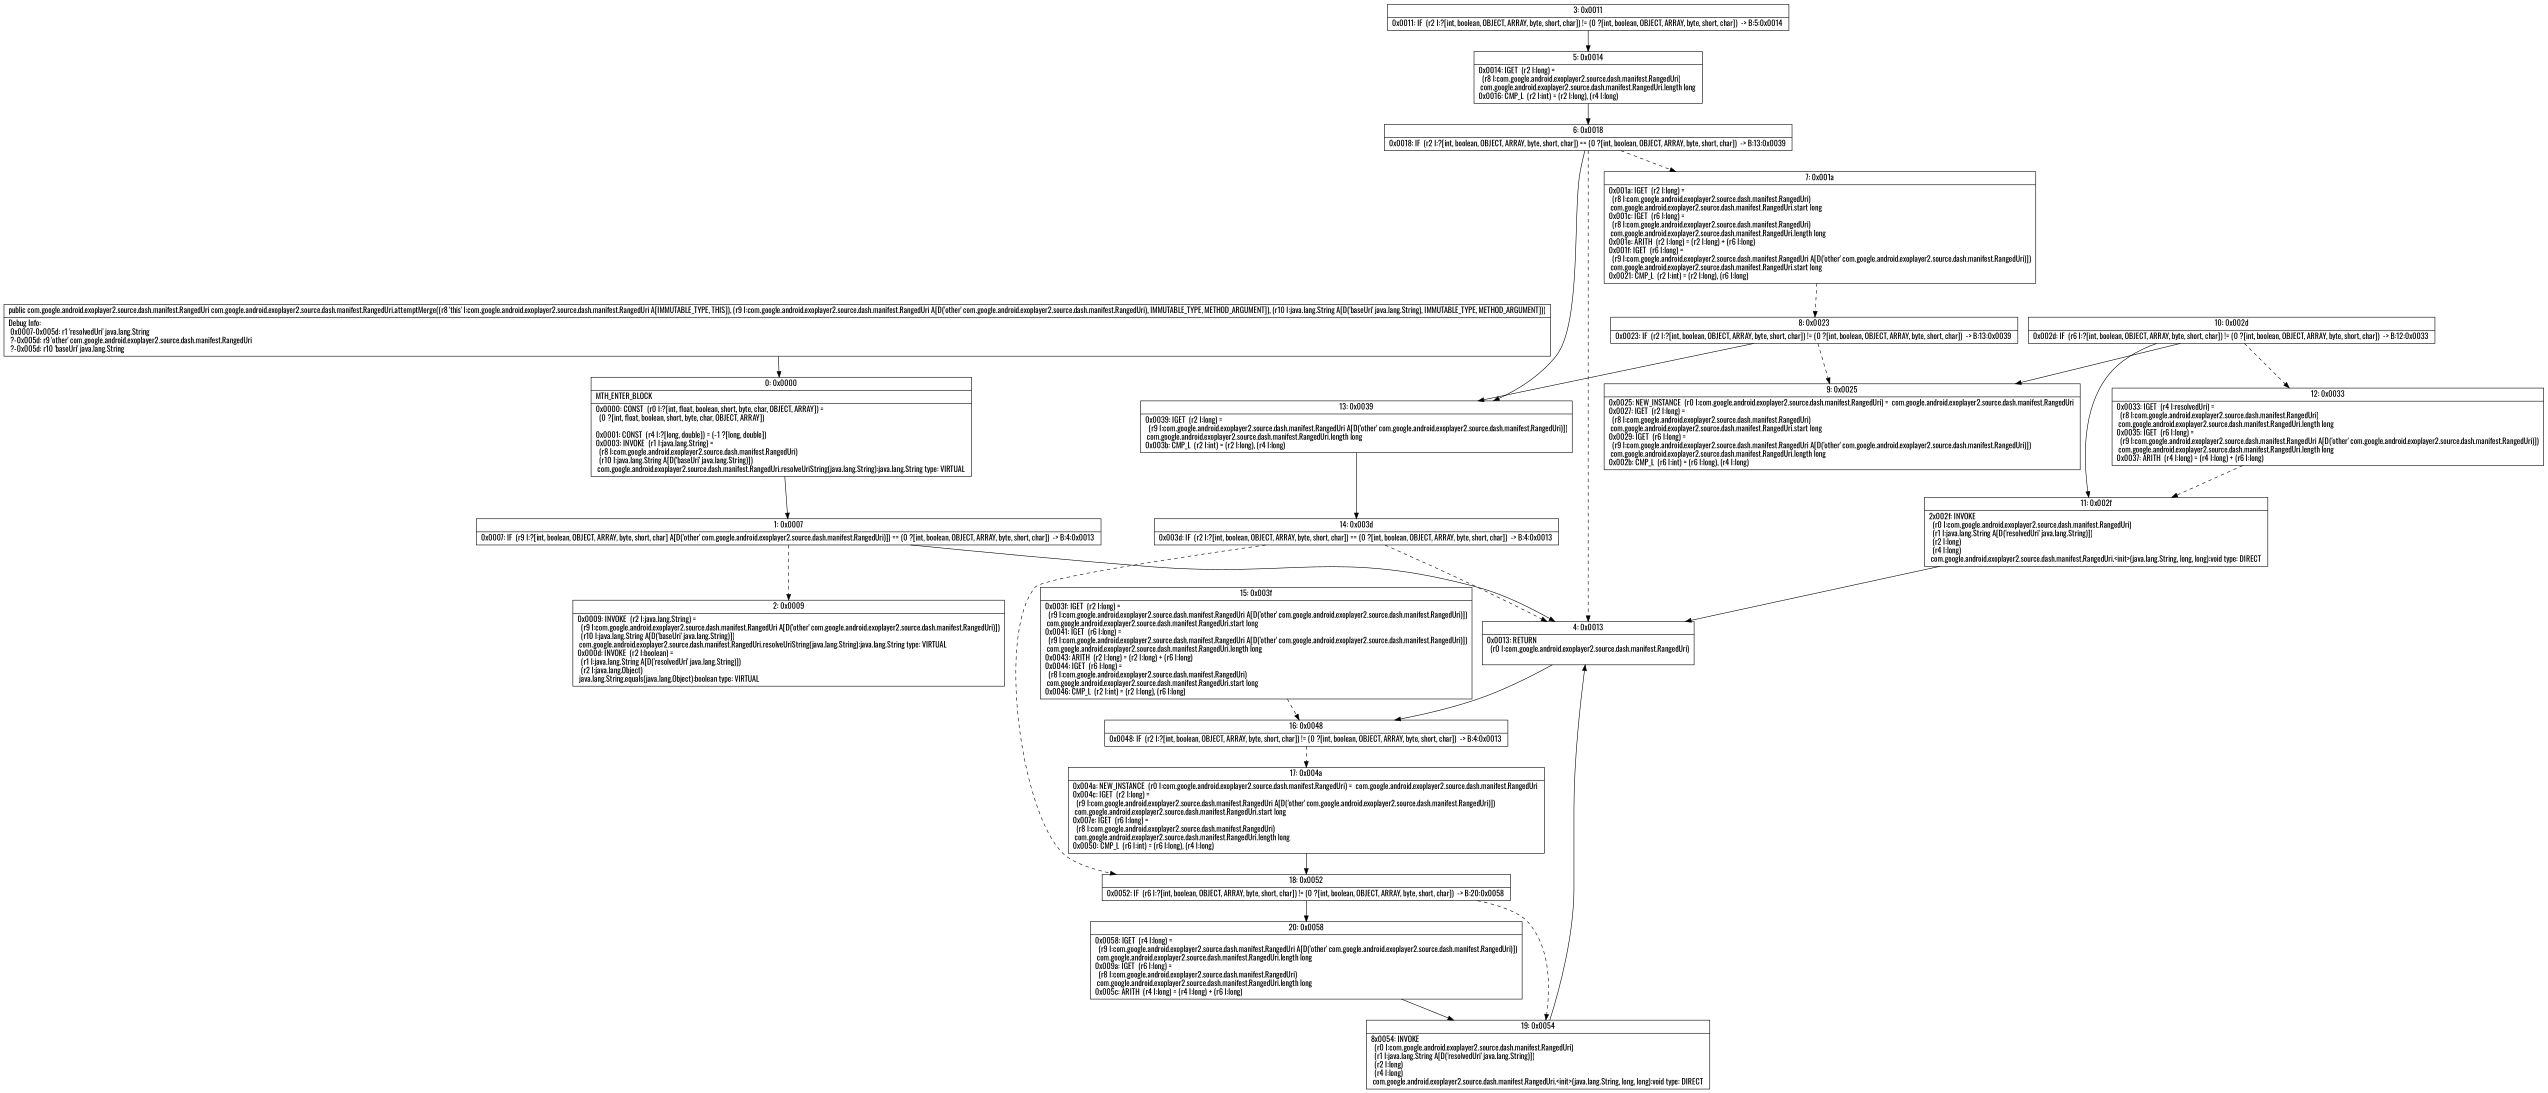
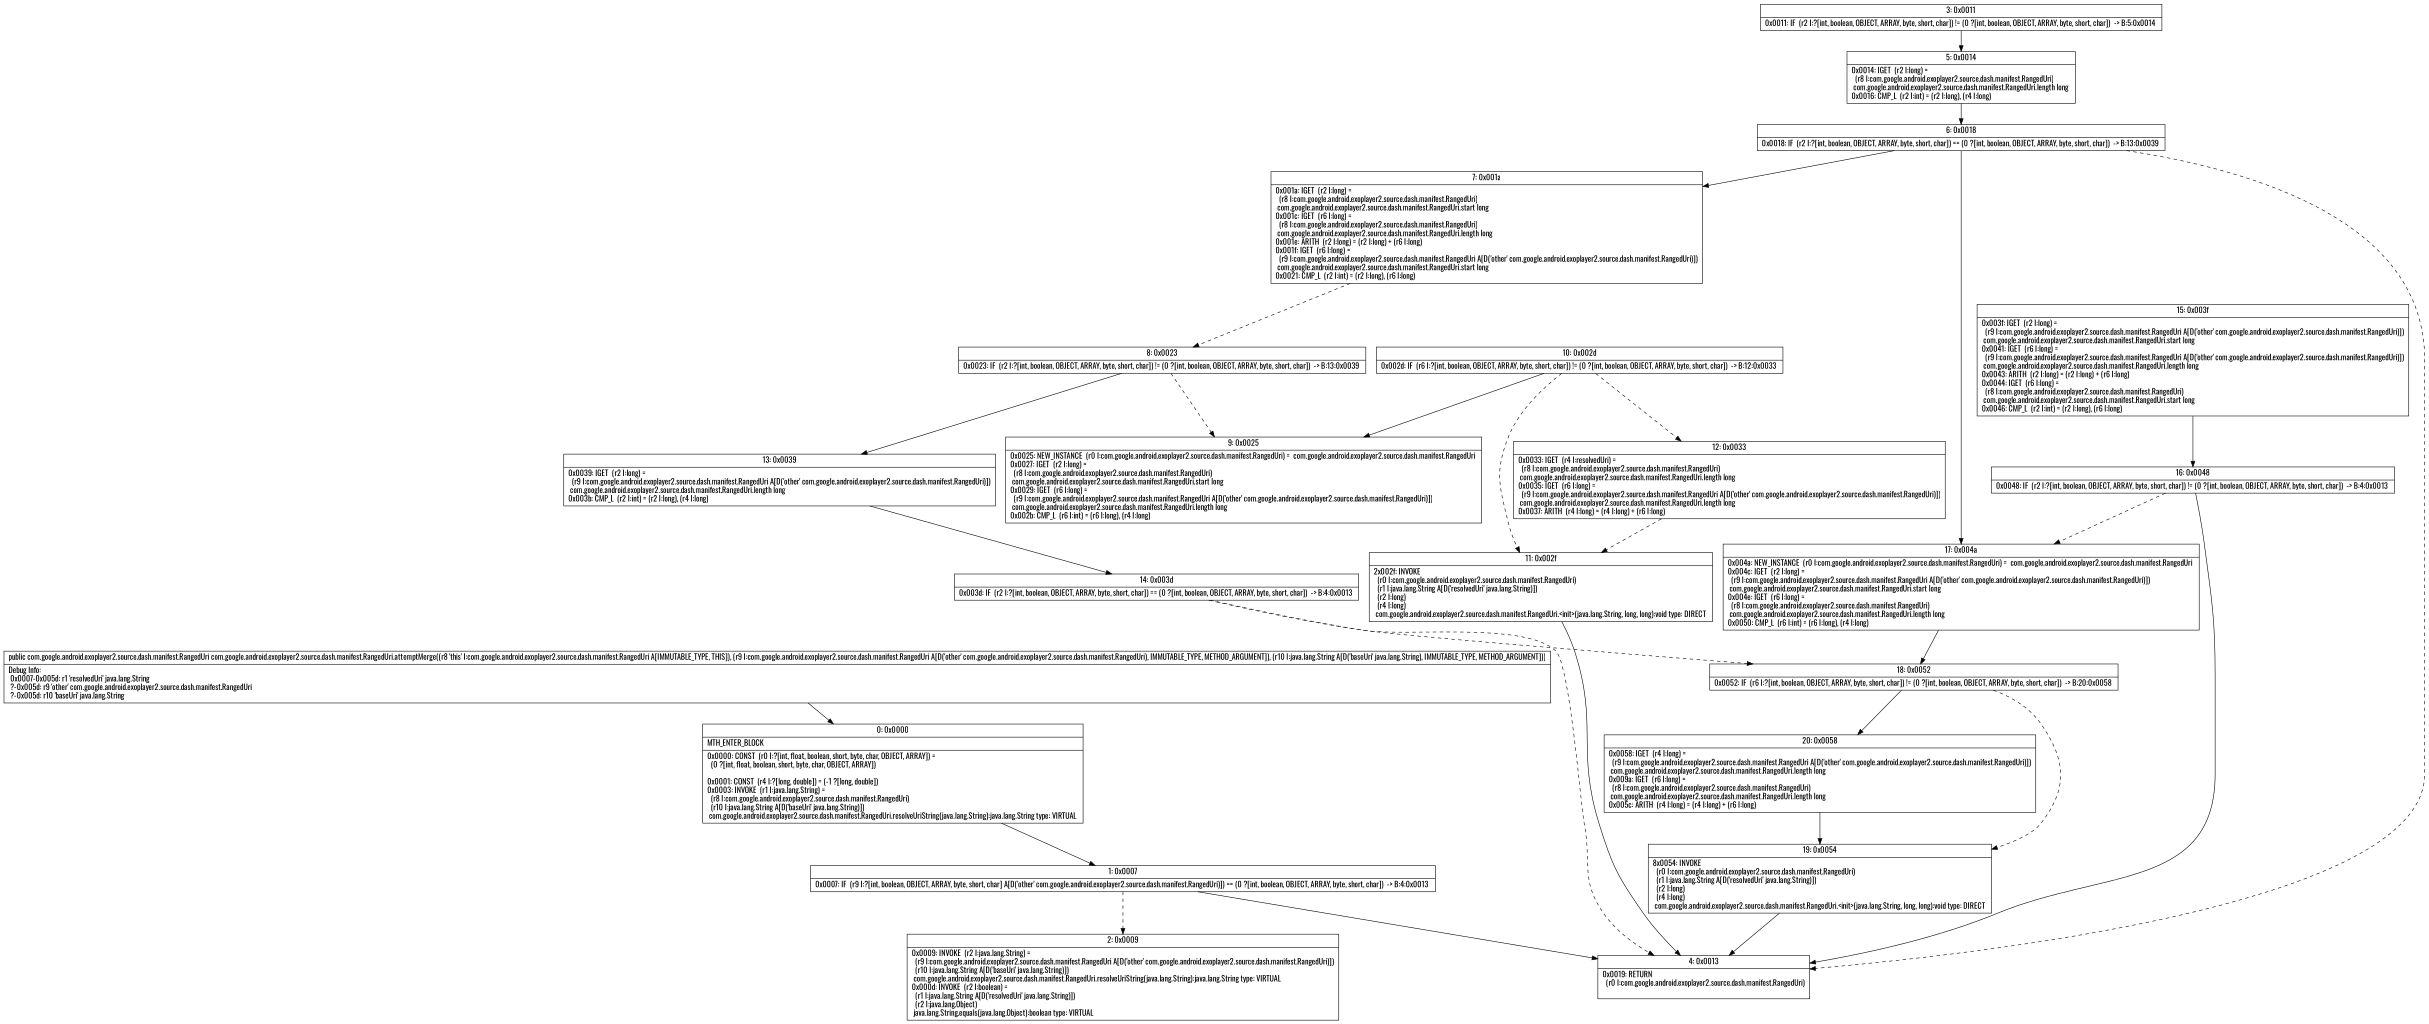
  digraph {
    fontname=Oswald
    node [fontname=Oswald shape=record]
    edge [fontname=Oswald]
    n1 [label="{0\:\ 0x0000|MTH_ENTER_BLOCK\l|0x0000: CONST  (r0 I:?[int, float, boolean, short, byte, char, OBJECT, ARRAY]) = \l  (0 ?[int, float, boolean, short, byte, char, OBJECT, ARRAY])\l \l0x0001: CONST  (r4 I:?[long, double]) = (\-1 ?[long, double]) \l0x0003: INVOKE  (r1 I:java.lang.String) = \l  (r8 I:com.google.android.exoplayer2.source.dash.manifest.RangedUri)\l  (r10 I:java.lang.String A[D('baseUri' java.lang.String)])\l com.google.android.exoplayer2.source.dash.manifest.RangedUri.resolveUriString(java.lang.String):java.lang.String type: VIRTUAL \l}"]
    n2 [label="{1\:\ 0x0007|0x0007: IF  (r9 I:?[int, boolean, OBJECT, ARRAY, byte, short, char] A[D('other' com.google.android.exoplayer2.source.dash.manifest.RangedUri)]) == (0 ?[int, boolean, OBJECT, ARRAY, byte, short, char])  \-\> B:4:0x0013 \l}"]
    n3 [label="{2\:\ 0x0009|0x0009: INVOKE  (r2 I:java.lang.String) = \l  (r9 I:com.google.android.exoplayer2.source.dash.manifest.RangedUri A[D('other' com.google.android.exoplayer2.source.dash.manifest.RangedUri)])\l  (r10 I:java.lang.String A[D('baseUri' java.lang.String)])\l com.google.android.exoplayer2.source.dash.manifest.RangedUri.resolveUriString(java.lang.String):java.lang.String type: VIRTUAL \l0x000d: INVOKE  (r2 I:boolean) = \l  (r1 I:java.lang.String A[D('resolvedUri' java.lang.String)])\l  (r2 I:java.lang.Object)\l java.lang.String.equals(java.lang.Object):boolean type: VIRTUAL \l}"]
-   n4 [label="{4\:\ 0x0013|0x0013: RETURN  \l  (r0 I:com.google.android.exoplayer2.source.dash.manifest.RangedUri)\l \l}"]
+   n4 [label="{4\:\ 0x0013|0x0019: RETURN  \l  (r0 I:com.google.android.exoplayer2.source.dash.manifest.RangedUri)\l \l}"]
    n5 [label="{3\:\ 0x0011|0x0011: IF  (r2 I:?[int, boolean, OBJECT, ARRAY, byte, short, char]) != (0 ?[int, boolean, OBJECT, ARRAY, byte, short, char])  \-\> B:5:0x0014 \l}"]
    n6 [label="{5\:\ 0x0014|0x0014: IGET  (r2 I:long) = \l  (r8 I:com.google.android.exoplayer2.source.dash.manifest.RangedUri)\l com.google.android.exoplayer2.source.dash.manifest.RangedUri.length long \l0x0016: CMP_L  (r2 I:int) = (r2 I:long), (r4 I:long) \l}"]
    n7 [label="{6\:\ 0x0018|0x0018: IF  (r2 I:?[int, boolean, OBJECT, ARRAY, byte, short, char]) == (0 ?[int, boolean, OBJECT, ARRAY, byte, short, char])  \-\> B:13:0x0039 \l}"]
    n8 [label="{7\:\ 0x001a|0x001a: IGET  (r2 I:long) = \l  (r8 I:com.google.android.exoplayer2.source.dash.manifest.RangedUri)\l com.google.android.exoplayer2.source.dash.manifest.RangedUri.start long \l0x001c: IGET  (r6 I:long) = \l  (r8 I:com.google.android.exoplayer2.source.dash.manifest.RangedUri)\l com.google.android.exoplayer2.source.dash.manifest.RangedUri.length long \l0x001e: ARITH  (r2 I:long) = (r2 I:long) + (r6 I:long) \l0x001f: IGET  (r6 I:long) = \l  (r9 I:com.google.android.exoplayer2.source.dash.manifest.RangedUri A[D('other' com.google.android.exoplayer2.source.dash.manifest.RangedUri)])\l com.google.android.exoplayer2.source.dash.manifest.RangedUri.start long \l0x0021: CMP_L  (r2 I:int) = (r2 I:long), (r6 I:long) \l}"]
    n9 [label="{13\:\ 0x0039|0x0039: IGET  (r2 I:long) = \l  (r9 I:com.google.android.exoplayer2.source.dash.manifest.RangedUri A[D('other' com.google.android.exoplayer2.source.dash.manifest.RangedUri)])\l com.google.android.exoplayer2.source.dash.manifest.RangedUri.length long \l0x003b: CMP_L  (r2 I:int) = (r2 I:long), (r4 I:long) \l}"]
    n10 [label="{8\:\ 0x0023|0x0023: IF  (r2 I:?[int, boolean, OBJECT, ARRAY, byte, short, char]) != (0 ?[int, boolean, OBJECT, ARRAY, byte, short, char])  \-\> B:13:0x0039 \l}"]
    n11 [label="{14\:\ 0x003d|0x003d: IF  (r2 I:?[int, boolean, OBJECT, ARRAY, byte, short, char]) == (0 ?[int, boolean, OBJECT, ARRAY, byte, short, char])  \-\> B:4:0x0013 \l}"]
    n12 [label="{9\:\ 0x0025|0x0025: NEW_INSTANCE  (r0 I:com.google.android.exoplayer2.source.dash.manifest.RangedUri) =  com.google.android.exoplayer2.source.dash.manifest.RangedUri \l0x0027: IGET  (r2 I:long) = \l  (r8 I:com.google.android.exoplayer2.source.dash.manifest.RangedUri)\l com.google.android.exoplayer2.source.dash.manifest.RangedUri.start long \l0x0029: IGET  (r6 I:long) = \l  (r9 I:com.google.android.exoplayer2.source.dash.manifest.RangedUri A[D('other' com.google.android.exoplayer2.source.dash.manifest.RangedUri)])\l com.google.android.exoplayer2.source.dash.manifest.RangedUri.length long \l0x002b: CMP_L  (r6 I:int) = (r6 I:long), (r4 I:long) \l}"]
    n13 [label="{10\:\ 0x002d|0x002d: IF  (r6 I:?[int, boolean, OBJECT, ARRAY, byte, short, char]) != (0 ?[int, boolean, OBJECT, ARRAY, byte, short, char])  \-\> B:12:0x0033 \l}"]
    n14 [label="{11\:\ 0x002f|2x002f: INVOKE  \l  (r0 I:com.google.android.exoplayer2.source.dash.manifest.RangedUri)\l  (r1 I:java.lang.String A[D('resolvedUri' java.lang.String)])\l  (r2 I:long)\l  (r4 I:long)\l com.google.android.exoplayer2.source.dash.manifest.RangedUri.\<init\>(java.lang.String, long, long):void type: DIRECT \l}"]
    n15 [label="{12\:\ 0x0033|0x0033: IGET  (r4 I:resolvedUri) = \l  (r8 I:com.google.android.exoplayer2.source.dash.manifest.RangedUri)\l com.google.android.exoplayer2.source.dash.manifest.RangedUri.length long \l0x0035: IGET  (r6 I:long) = \l  (r9 I:com.google.android.exoplayer2.source.dash.manifest.RangedUri A[D('other' com.google.android.exoplayer2.source.dash.manifest.RangedUri)])\l com.google.android.exoplayer2.source.dash.manifest.RangedUri.length long \l0x0037: ARITH  (r4 I:long) = (r4 I:long) + (r6 I:long) \l}"]
    n16 [label="{18\:\ 0x0052|0x0052: IF  (r6 I:?[int, boolean, OBJECT, ARRAY, byte, short, char]) != (0 ?[int, boolean, OBJECT, ARRAY, byte, short, char])  \-\> B:20:0x0058 \l}"]
    n17 [label="{15\:\ 0x003f|0x003f: IGET  (r2 I:long) = \l  (r9 I:com.google.android.exoplayer2.source.dash.manifest.RangedUri A[D('other' com.google.android.exoplayer2.source.dash.manifest.RangedUri)])\l com.google.android.exoplayer2.source.dash.manifest.RangedUri.start long \l0x0041: IGET  (r6 I:long) = \l  (r9 I:com.google.android.exoplayer2.source.dash.manifest.RangedUri A[D('other' com.google.android.exoplayer2.source.dash.manifest.RangedUri)])\l com.google.android.exoplayer2.source.dash.manifest.RangedUri.length long \l0x0043: ARITH  (r2 I:long) = (r2 I:long) + (r6 I:long) \l0x0044: IGET  (r6 I:long) = \l  (r8 I:com.google.android.exoplayer2.source.dash.manifest.RangedUri)\l com.google.android.exoplayer2.source.dash.manifest.RangedUri.start long \l0x0046: CMP_L  (r2 I:int) = (r2 I:long), (r6 I:long) \l}"]
    n18 [label="{16\:\ 0x0048|0x0048: IF  (r2 I:?[int, boolean, OBJECT, ARRAY, byte, short, char]) != (0 ?[int, boolean, OBJECT, ARRAY, byte, short, char])  \-\> B:4:0x0013 \l}"]
-   n19 [label="{17\:\ 0x004a|0x004a: NEW_INSTANCE  (r0 I:com.google.android.exoplayer2.source.dash.manifest.RangedUri) =  com.google.android.exoplayer2.source.dash.manifest.RangedUri \l0x004c: IGET  (r2 I:long) = \l  (r9 I:com.google.android.exoplayer2.source.dash.manifest.RangedUri A[D('other' com.google.android.exoplayer2.source.dash.manifest.RangedUri)])\l com.google.android.exoplayer2.source.dash.manifest.RangedUri.start long \l0x007e: IGET  (r6 I:long) = \l  (r8 I:com.google.android.exoplayer2.source.dash.manifest.RangedUri)\l com.google.android.exoplayer2.source.dash.manifest.RangedUri.length long \l0x0050: CMP_L  (r6 I:int) = (r6 I:long), (r4 I:long) \l}"]
+   n19 [label="{17\:\ 0x004a|0x004a: NEW_INSTANCE  (r0 I:com.google.android.exoplayer2.source.dash.manifest.RangedUri) =  com.google.android.exoplayer2.source.dash.manifest.RangedUri \l0x004c: IGET  (r2 I:long) = \l  (r9 I:com.google.android.exoplayer2.source.dash.manifest.RangedUri A[D('other' com.google.android.exoplayer2.source.dash.manifest.RangedUri)])\l com.google.android.exoplayer2.source.dash.manifest.RangedUri.start long \l0x004e: IGET  (r6 I:long) = \l  (r8 I:com.google.android.exoplayer2.source.dash.manifest.RangedUri)\l com.google.android.exoplayer2.source.dash.manifest.RangedUri.length long \l0x0050: CMP_L  (r6 I:int) = (r6 I:long), (r4 I:long) \l}"]
    n20 [label="{19\:\ 0x0054|8x0054: INVOKE  \l  (r0 I:com.google.android.exoplayer2.source.dash.manifest.RangedUri)\l  (r1 I:java.lang.String A[D('resolvedUri' java.lang.String)])\l  (r2 I:long)\l  (r4 I:long)\l com.google.android.exoplayer2.source.dash.manifest.RangedUri.\<init\>(java.lang.String, long, long):void type: DIRECT \l}"]
    n21 [label="{20\:\ 0x0058|0x0058: IGET  (r4 I:long) = \l  (r9 I:com.google.android.exoplayer2.source.dash.manifest.RangedUri A[D('other' com.google.android.exoplayer2.source.dash.manifest.RangedUri)])\l com.google.android.exoplayer2.source.dash.manifest.RangedUri.length long \l0x009a: IGET  (r6 I:long) = \l  (r8 I:com.google.android.exoplayer2.source.dash.manifest.RangedUri)\l com.google.android.exoplayer2.source.dash.manifest.RangedUri.length long \l0x005c: ARITH  (r4 I:long) = (r4 I:long) + (r6 I:long) \l}"]
    n22 [label="{public com.google.android.exoplayer2.source.dash.manifest.RangedUri com.google.android.exoplayer2.source.dash.manifest.RangedUri.attemptMerge((r8 'this' I:com.google.android.exoplayer2.source.dash.manifest.RangedUri A[IMMUTABLE_TYPE, THIS]), (r9 I:com.google.android.exoplayer2.source.dash.manifest.RangedUri A[D('other' com.google.android.exoplayer2.source.dash.manifest.RangedUri), IMMUTABLE_TYPE, METHOD_ARGUMENT]), (r10 I:java.lang.String A[D('baseUri' java.lang.String), IMMUTABLE_TYPE, METHOD_ARGUMENT]))  | Debug Info:\l  0x0007\-0x005d: r1 'resolvedUri' java.lang.String\l  ?\-0x005d: r9 'other' com.google.android.exoplayer2.source.dash.manifest.RangedUri\l  ?\-0x005d: r10 'baseUri' java.lang.String\l}"]
    n1 -> n2
    n2 -> n3 [style=dashed]
    n2 -> n4
    n5 -> n6
    n6 -> n7
    n7 -> n4 [style=dashed]
-   n7 -> n8 [style=dashed]
-   n7 -> n9
+   n7 -> n8 [style=solid]
+   n7 -> n19
    n8 -> n10 [style=dashed]
    n9 -> n11
    n10 -> n9
    n10 -> n12 [style=dashed]
    n11 -> n4 [style=dashed]
    n11 -> n16 [style=dashed]
    n13 -> n12
-   n13 -> n14 [style=solid]
+   n13 -> n14 [style=dashed]
    n13 -> n15 [style=dashed]
    n14 -> n4
    n15 -> n14 [style=dashed]
    n16 -> n20 [style=dashed]
    n16 -> n21
-   n17 -> n18 [style=dashed]
-   n4 -> n18
+   n17 -> n18
+   n18 -> n4
    n18 -> n19 [style=dashed]
    n19 -> n16
    n20 -> n4
    n21 -> n20
    n22 -> n1
  }
